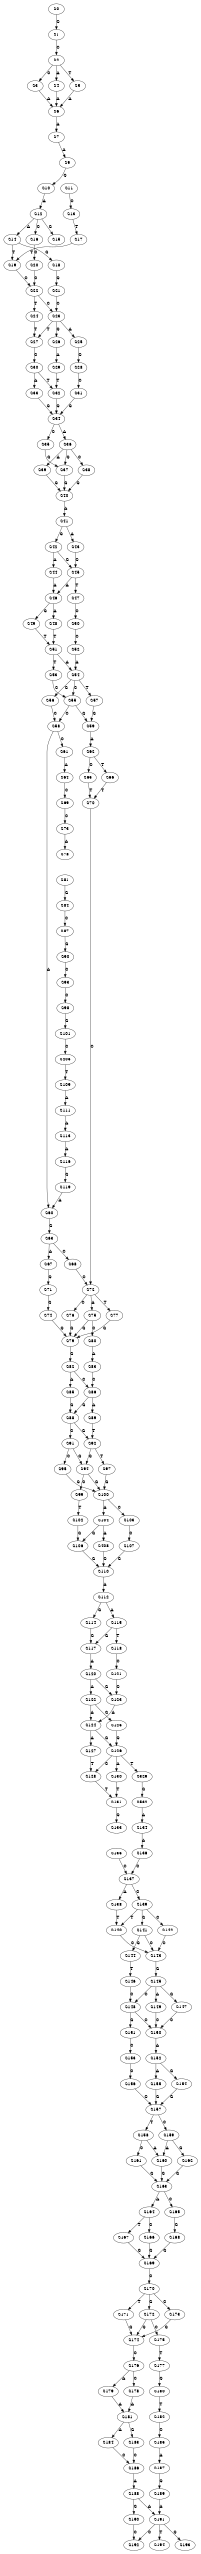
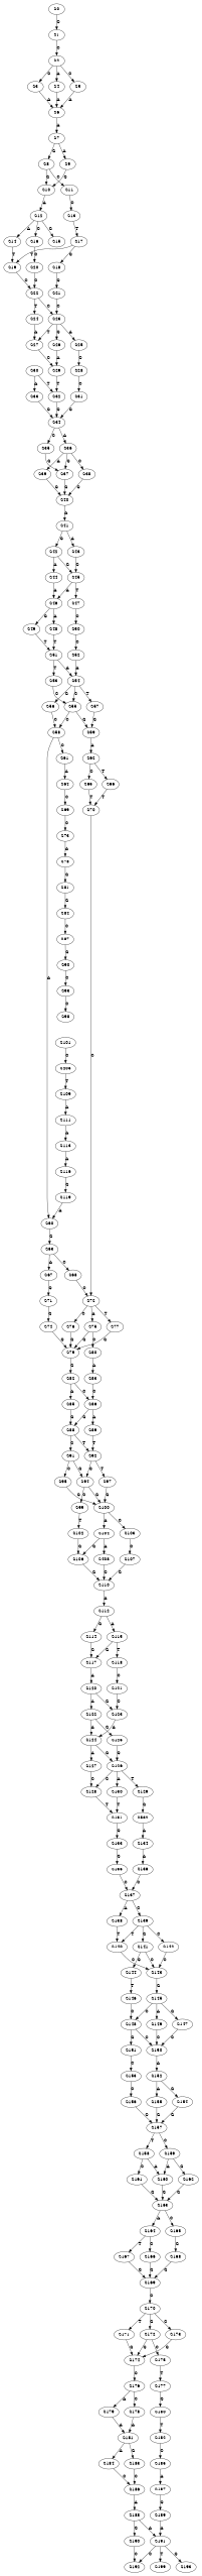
  strict digraph {
    S0
    S1
    S2
    S3
    S4
    S5
    S6
    S7
+   S8
    S9
    S10
    S11
    S12
    S13
    S14
    S15
    S16
    S17
    S18
    S19
    S20
    S21
    S22
    S23
    S24
    S25
    S26
    S27
    S28
    S29
    S30
    S31
    S32
    S33
    S34
    S35
    S36
    S37
    S38
    S39
    S40
    S41
    S42
    S43
    S44
    S45
    S46
    S47
    S48
    S49
    S50
    S51
    S52
    S53
    S54
    S55
    S56
    S57
    S58
    S59
    S60
    S61
    S62
    S63
    S64
    S65
    S66
    S67
    S68
    S69
    S70
    S71
    S72
    S73
    S74
    S75
    S76
    S77
    S78
    S79
    S80
    S81
    S82
    S83
    S84
    S85
    S86
    S87
    S88
    S89
    S90
    S91
    S92
    S93
    S94
    S95
    S97
    S98
    S99
    S100
    S101
    S102
    S103
    S104
    n105 [label=S205]
    S106
    S107
    n108 [label=S408]
    S109
    S110
    S111
    S112
    S113
    S114
    S115
    S116
    S117
    S118
    S119
    S120
    S121
    S122
    S123
    S124
    S125
    S126
    S127
    S128
-   S129 [label=S329]
+   S129
    S130
    S131
    n132 [label=S532]
    S133
    S134
    S135
    S136
    S137
    S138
    S139
    S140
    S141
    S142
    S143
    S144
    S145
    S146
    S147
    S148
    S149
    S150
    S151
    S152
    S153
    S154
    S155
    S156
    S157
    S158
    S159
    S160
    S161
    S162
    S163
    S164
    S165
    S166
    S167
    S168
    S169
    S170
    S171
    S172
    S173
    S174
    S175
    S176
    S177
    S178
    S179
    S180
    S181
    S182
    S183
    S184
    S185
    S186
    S187
    S188
    S189
    S190
    S191
    S192
    S193
-   S194
+   S194 [label=S199]
    S0 -> S1 [label=G]
    S1 -> S2 [label=C]
    S2 -> S3 [label=C]
    S2 -> S4 [label=A]
-   S2 -> S5 [label=T]
+   S2 -> S5 [label=C]
    S3 -> S6 [label=A]
    S4 -> S6 [label=A]
    S5 -> S6 [label=A]
    S6 -> S7 [label=A]
+   S7 -> S8 [label=G]
    S7 -> S9 [label=A]
+   S8 -> S10 [label=G]
+   S8 -> S11 [label=C]
    S9 -> S10 [label=G]
    S10 -> S12 [label=A]
    S11 -> S13 [label=C]
    S12 -> S14 [label=A]
    S12 -> S15 [label=G]
    S12 -> S16 [label=C]
    S13 -> S17 [label=T]
-   S14 -> S18 [label=G]
+   S17 -> S18 [label=G]
    S14 -> S19 [label=T]
    S16 -> S20 [label=C]
    S17 -> S19 [label=T]
    S18 -> S21 [label=G]
    S19 -> S22 [label=C]
    S20 -> S22 [label=C]
    S21 -> S23 [label=C]
    S22 -> S23 [label=C]
    S22 -> S24 [label=T]
    S23 -> S25 [label=A]
    S23 -> S26 [label=G]
    S23 -> S27 [label=T]
-   S24 -> S27 [label=T]
+   S24 -> S27 [label=A]
    S25 -> S28 [label=G]
    S26 -> S29 [label=A]
-   S27 -> S30 [label=C]
+   S27 -> S29 [label=C]
    S28 -> S31 [label=C]
    S29 -> S32 [label=T]
    S30 -> S32 [label=T]
    S30 -> S33 [label=A]
    S31 -> S34 [label=G]
    S32 -> S34 [label=G]
    S33 -> S34 [label=G]
    S34 -> S35 [label=C]
    S34 -> S36 [label=A]
    S35 -> S37 [label=G]
    S36 -> S37 [label=G]
    S36 -> S38 [label=C]
    S36 -> S39 [label=A]
    S37 -> S40 [label=G]
    S38 -> S40 [label=G]
    S39 -> S40 [label=G]
    S40 -> S41 [label=A]
    S41 -> S42 [label=G]
    S41 -> S43 [label=A]
    S42 -> S44 [label=A]
    S42 -> S45 [label=G]
    S43 -> S45 [label=G]
    S44 -> S46 [label=A]
    S45 -> S46 [label=A]
    S45 -> S47 [label=T]
    S46 -> S48 [label=A]
    S46 -> S49 [label=G]
    S47 -> S50 [label=C]
    S48 -> S51 [label=T]
    S49 -> S51 [label=T]
    S50 -> S52 [label=C]
    S51 -> S53 [label=T]
    S51 -> S54 [label=A]
    S52 -> S54 [label=A]
    S53 -> S55 [label=C]
    S54 -> S55 [label=C]
    S54 -> S56 [label=G]
    S54 -> S57 [label=T]
    S55 -> S58 [label=C]
    S55 -> S59 [label=G]
    S56 -> S58 [label=C]
    S57 -> S59 [label=G]
    S58 -> S60 [label=A]
    S58 -> S61 [label=C]
    S59 -> S62 [label=A]
    S60 -> S63 [label=G]
    S61 -> S64 [label=A]
    S62 -> S65 [label=C]
    S62 -> S66 [label=T]
    S63 -> S67 [label=A]
    S63 -> S68 [label=C]
    S64 -> S69 [label=C]
    S65 -> S70 [label=T]
    S66 -> S70 [label=T]
    S67 -> S71 [label=G]
    S68 -> S72 [label=C]
    S69 -> S73 [label=C]
    S70 -> S72 [label=C]
    S71 -> S74 [label=G]
    S72 -> S75 [label=A]
    S72 -> S76 [label=C]
    S72 -> S77 [label=T]
    S73 -> S78 [label=A]
    S74 -> S79 [label=G]
    S75 -> S79 [label=G]
    S75 -> S80 [label=C]
    S76 -> S79 [label=G]
    S77 -> S79 [label=G]
+   S78 -> S81 [label=G]
    S79 -> S82 [label=G]
    S80 -> S83 [label=A]
    S81 -> S84 [label=G]
    S82 -> S85 [label=A]
    S82 -> S86 [label=C]
    S83 -> S86 [label=C]
    S84 -> S87 [label=C]
    S85 -> S88 [label=G]
    S86 -> S88 [label=G]
    S86 -> S89 [label=A]
    S87 -> S90 [label=G]
    S88 -> S91 [label=C]
-   S88 -> S92 [label=G]
+   S88 -> S92 [label=T]
    S89 -> S92 [label=T]
    S90 -> S93 [label=C]
    S91 -> S94 [label=G]
    S91 -> S95 [label=C]
    S92 -> S94 [label=G]
    S92 -> S97 [label=T]
    S93 -> S98 [label=C]
    S94 -> S99 [label=C]
    S94 -> S100 [label=G]
    S95 -> S100 [label=G]
    S97 -> S100 [label=G]
-   S98 -> S101 [label=G]
    S99 -> S102 [label=T]
    S100 -> S103 [label=C]
    S100 -> S104 [label=A]
    S101 -> n105 [label=C]
    S102 -> S106 [label=G]
    S103 -> S107 [label=C]
    S104 -> S106 [label=G]
    S104 -> n108 [label=A]
    n105 -> S109 [label=T]
    S106 -> S110 [label=G]
    S107 -> S110 [label=G]
    n108 -> S110 [label=G]
    S109 -> S111 [label=A]
    S110 -> S112 [label=A]
    S111 -> S113 [label=A]
    S112 -> S114 [label=G]
    S112 -> S115 [label=A]
    S113 -> S116 [label=A]
    S114 -> S117 [label=G]
    S115 -> S117 [label=G]
    S115 -> S118 [label=T]
    S116 -> S119 [label=G]
    S117 -> S120 [label=A]
    S118 -> S121 [label=C]
    S119 -> S60 [label=A]
    S120 -> S122 [label=A]
    S120 -> S123 [label=G]
    S121 -> S123 [label=G]
    S122 -> S124 [label=A]
    S122 -> S125 [label=G]
    S123 -> S124 [label=A]
    S124 -> S126 [label=G]
    S124 -> S127 [label=A]
    S125 -> S126 [label=G]
    S126 -> S128 [label=C]
    S126 -> S129 [label=T]
    S126 -> S130 [label=A]
-   S127 -> S128 [label=T]
+   S127 -> S128 [label=C]
    S128 -> S131 [label=T]
    S129 -> n132 [label=G]
    S130 -> S131 [label=T]
    S131 -> S133 [label=G]
    n132 -> S134 [label=A]
+   S133 -> S135 [label=G]
    S134 -> S136 [label=A]
    S135 -> S137 [label=C]
    S136 -> S137 [label=C]
    S137 -> S138 [label=A]
    S137 -> S139 [label=C]
    S138 -> S140 [label=T]
    S139 -> S140 [label=T]
    S139 -> S141 [label=G]
    S139 -> S142 [label=C]
    S140 -> S143 [label=C]
    S141 -> S143 [label=C]
    S141 -> S144 [label=G]
    S142 -> S143 [label=C]
    S143 -> S145 [label=G]
    S144 -> S146 [label=T]
    S145 -> S147 [label=G]
    S145 -> S148 [label=C]
    S145 -> S149 [label=A]
    S146 -> S148 [label=C]
    S147 -> S150 [label=C]
    S148 -> S150 [label=C]
    S148 -> S151 [label=G]
    S149 -> S150 [label=C]
    S150 -> S152 [label=A]
    S151 -> S153 [label=C]
    S152 -> S154 [label=G]
    S152 -> S155 [label=A]
    S153 -> S156 [label=C]
    S154 -> S157 [label=G]
    S155 -> S157 [label=G]
    S156 -> S157 [label=G]
    S157 -> S158 [label=T]
    S157 -> S159 [label=C]
    S158 -> S160 [label=A]
    S158 -> S161 [label=C]
    S159 -> S160 [label=A]
    S159 -> S162 [label=G]
    S160 -> S163 [label=G]
    S161 -> S163 [label=G]
    S162 -> S163 [label=G]
    S163 -> S164 [label=A]
    S163 -> S165 [label=C]
    S164 -> S166 [label=C]
    S164 -> S167 [label=T]
    S165 -> S168 [label=G]
    S166 -> S169 [label=G]
    S167 -> S169 [label=G]
    S168 -> S169 [label=G]
    S169 -> S170 [label=C]
    S170 -> S171 [label=T]
    S170 -> S172 [label=G]
    S170 -> S173 [label=C]
    S171 -> S174 [label=G]
    S172 -> S174 [label=G]
    S172 -> S175 [label=C]
    S173 -> S174 [label=G]
    S174 -> S176 [label=C]
    S175 -> S177 [label=T]
    S176 -> S178 [label=C]
    S176 -> S179 [label=A]
    S177 -> S180 [label=G]
    S178 -> S181 [label=A]
    S179 -> S181 [label=A]
    S180 -> S182 [label=T]
    S181 -> S183 [label=G]
    S181 -> S184 [label=A]
    S182 -> S185 [label=C]
    S183 -> S186 [label=C]
    S184 -> S186 [label=C]
    S185 -> S187 [label=A]
    S186 -> S188 [label=A]
    S187 -> S189 [label=G]
    S188 -> S190 [label=G]
    S188 -> S191 [label=A]
    S189 -> S191 [label=A]
    S190 -> S192 [label=C]
    S191 -> S192 [label=C]
    S191 -> S193 [label=G]
    S191 -> S194 [label=T]
  }
